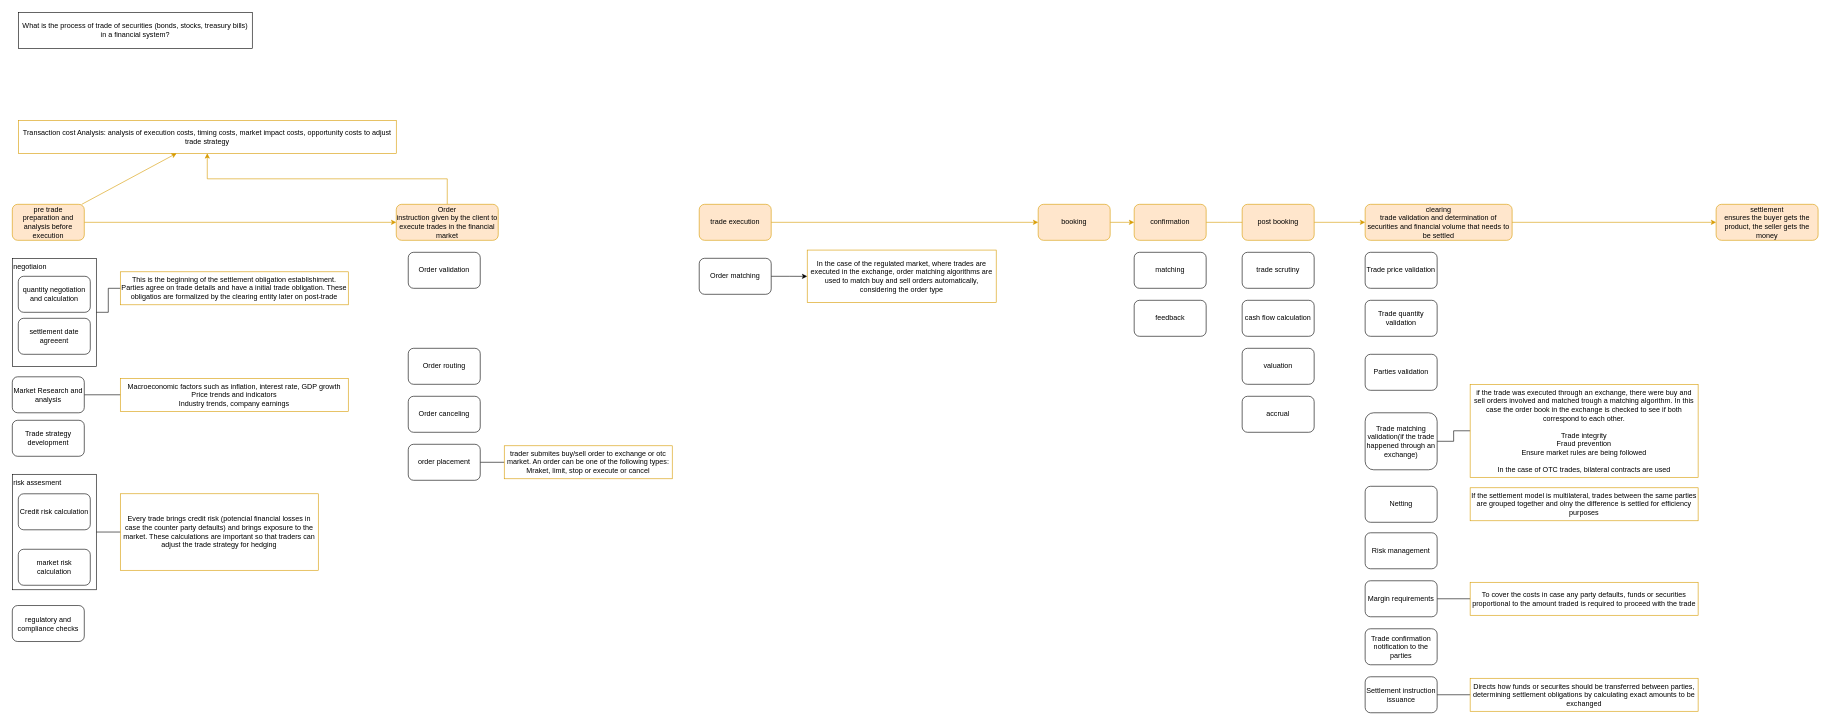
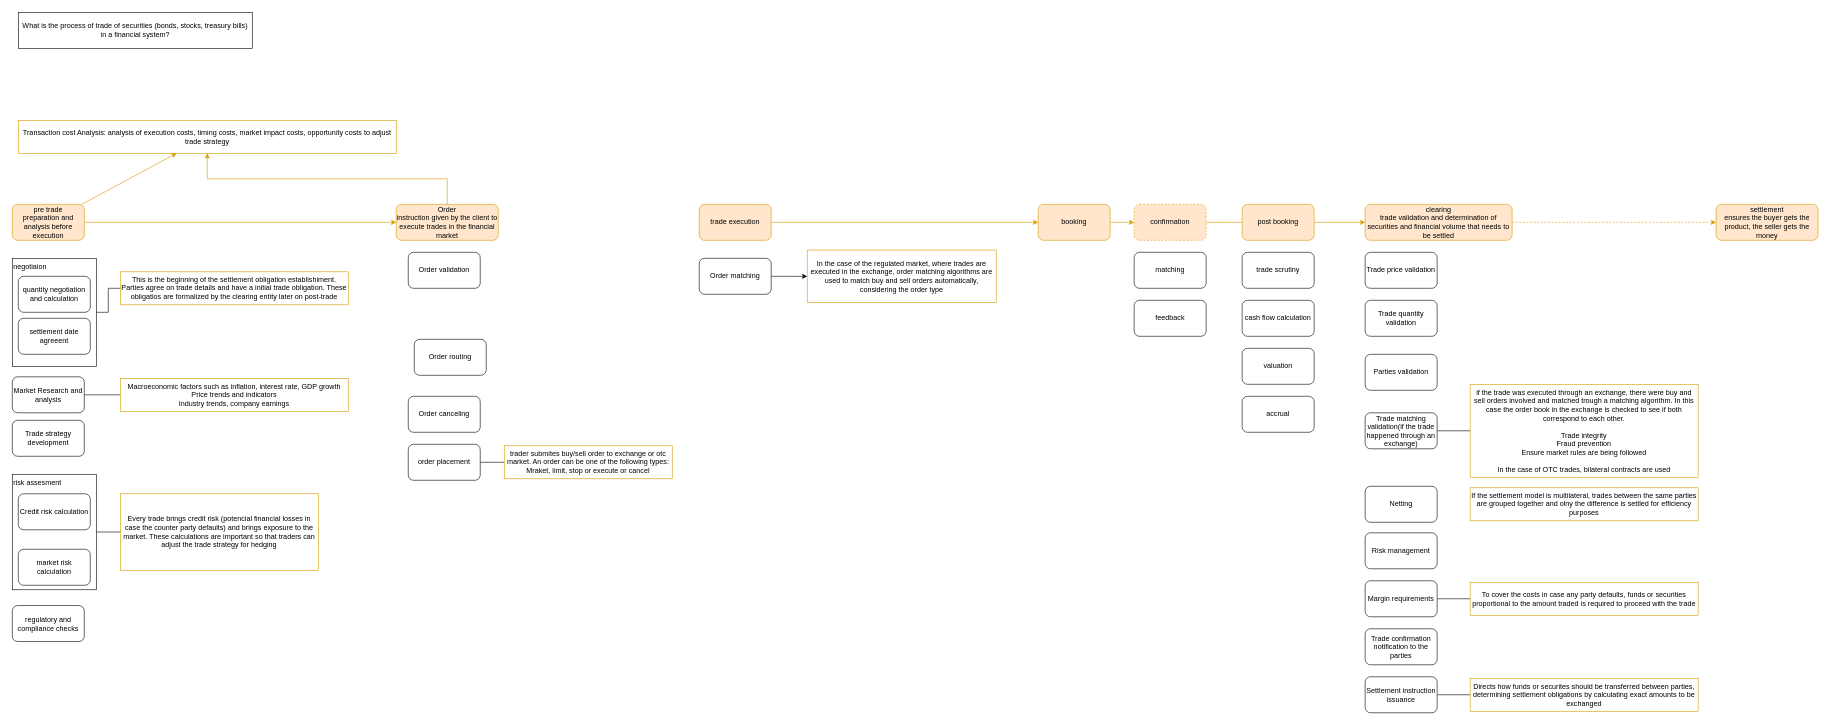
  <mxCell id="0" />
  <mxCell id="1" parent="0" />
  <mxCell id="2" style="edgeStyle=orthogonalEdgeStyle;rounded=0;orthogonalLoop=1;jettySize=auto;html=1;fillColor=#ffe6cc;strokeColor=#d79b00;" parent="1" source="4" target="50" edge="1"><mxGeometry relative="1" as="geometry" /></mxCell>
  <mxCell id="3" style="rounded=0;orthogonalLoop=1;jettySize=auto;html=1;fillColor=#ffe6cc;strokeColor=#d79b00;" edge="1" parent="1" source="4" target="65"><mxGeometry relative="1" as="geometry" /></mxCell>
  <mxCell id="4" value="pre trade&lt;div&gt;preparation and analysis before execution&lt;/div&gt;" style="rounded=1;whiteSpace=wrap;html=1;fillColor=#ffe6cc;strokeColor=#d79b00;" parent="1" vertex="1"><mxGeometry x="20" y="340" width="120" height="60" as="geometry" /></mxCell>
  <mxCell id="5" style="edgeStyle=orthogonalEdgeStyle;rounded=0;orthogonalLoop=1;jettySize=auto;html=1;fillColor=#ffe6cc;strokeColor=#d79b00;" parent="1" source="6" target="8" edge="1"><mxGeometry relative="1" as="geometry"><mxPoint x="1360" y="370" as="targetPoint" /></mxGeometry></mxCell>
  <mxCell id="6" value="trade execution" style="rounded=1;whiteSpace=wrap;html=1;fillColor=#ffe6cc;strokeColor=#d79b00;" parent="1" vertex="1"><mxGeometry x="1165" y="340" width="120" height="60" as="geometry" /></mxCell>
  <mxCell id="7" style="edgeStyle=orthogonalEdgeStyle;rounded=0;orthogonalLoop=1;jettySize=auto;html=1;fillColor=#ffe6cc;strokeColor=#d79b00;" parent="1" source="8" target="10" edge="1"><mxGeometry relative="1" as="geometry" /></mxCell>
  <mxCell id="8" value="booking" style="rounded=1;whiteSpace=wrap;html=1;fillColor=#ffe6cc;strokeColor=#d79b00;" parent="1" vertex="1"><mxGeometry x="1730" y="340" width="120" height="60" as="geometry" /></mxCell>
  <mxCell id="9" style="edgeStyle=orthogonalEdgeStyle;rounded=0;orthogonalLoop=1;jettySize=auto;html=1;fillColor=#ffe6cc;strokeColor=#d79b00;" parent="1" source="10" edge="1"><mxGeometry relative="1" as="geometry"><mxPoint x="2080" y="370" as="targetPoint" /></mxGeometry></mxCell>
- <mxCell id="10" value="confirmation" style="rounded=1;whiteSpace=wrap;html=1;fillColor=#ffe6cc;strokeColor=#d79b00;" parent="1" vertex="1"><mxGeometry x="1890" y="340" width="120" height="60" as="geometry" /></mxCell>
+ <mxCell id="10" value="confirmation" style="rounded=1;whiteSpace=wrap;html=1;fillColor=#ffe6cc;strokeColor=#d79b00;dashed=1;" parent="1" vertex="1"><mxGeometry x="1890" y="340" width="120" height="60" as="geometry" /></mxCell>
  <mxCell id="11" value="cash flow calculation" style="rounded=1;whiteSpace=wrap;html=1;" parent="1" vertex="1"><mxGeometry x="2070" y="500" width="120" height="60" as="geometry" /></mxCell>
  <mxCell id="12" value="valuation" style="rounded=1;whiteSpace=wrap;html=1;" parent="1" vertex="1"><mxGeometry x="2070" y="580" width="120" height="60" as="geometry" /></mxCell>
  <mxCell id="13" value="accrual" style="rounded=1;whiteSpace=wrap;html=1;" parent="1" vertex="1"><mxGeometry x="2070" y="660" width="120" height="60" as="geometry" /></mxCell>
- <mxCell id="14" style="edgeStyle=orthogonalEdgeStyle;rounded=0;orthogonalLoop=1;jettySize=auto;html=1;fillColor=#ffe6cc;strokeColor=#d79b00;" parent="1" source="15" target="16" edge="1"><mxGeometry relative="1" as="geometry"><mxPoint x="2855" y="370" as="targetPoint" /></mxGeometry></mxCell>
+ <mxCell id="14" style="edgeStyle=orthogonalEdgeStyle;rounded=0;orthogonalLoop=1;jettySize=auto;html=1;fillColor=#ffe6cc;strokeColor=#d79b00;dashed=1;" parent="1" source="15" target="16" edge="1"><mxGeometry relative="1" as="geometry"><mxPoint x="2855" y="370" as="targetPoint" /></mxGeometry></mxCell>
  <mxCell id="15" value="clearing&lt;div&gt;trade validation and determination of securities and financial volume that needs to be settled&lt;/div&gt;" style="rounded=1;whiteSpace=wrap;html=1;fillColor=#ffe6cc;strokeColor=#d79b00;" parent="1" vertex="1"><mxGeometry x="2275" y="340" width="245" height="60" as="geometry" /></mxCell>
  <mxCell id="16" value="settlement&lt;div&gt;ensures the buyer gets the product, the seller gets the money&lt;/div&gt;" style="rounded=1;whiteSpace=wrap;html=1;fillColor=#ffe6cc;strokeColor=#d79b00;" parent="1" vertex="1"><mxGeometry x="2860" y="340" width="170" height="60" as="geometry" /></mxCell>
  <mxCell id="17" style="edgeStyle=orthogonalEdgeStyle;rounded=0;orthogonalLoop=1;jettySize=auto;html=1;endArrow=none;startFill=0;" edge="1" parent="1" source="18" target="55"><mxGeometry relative="1" as="geometry" /></mxCell>
  <mxCell id="18" value="risk assesment" style="rounded=0;whiteSpace=wrap;html=1;align=left;verticalAlign=top;" parent="1" vertex="1"><mxGeometry x="20" y="790" width="140" height="192.5" as="geometry" /></mxCell>
  <mxCell id="19" value="Credit risk calculation" style="rounded=1;whiteSpace=wrap;html=1;" parent="1" vertex="1"><mxGeometry x="30" y="822.5" width="120" height="60" as="geometry" /></mxCell>
  <mxCell id="20" style="edgeStyle=orthogonalEdgeStyle;rounded=0;orthogonalLoop=1;jettySize=auto;html=1;endArrow=none;startFill=0;" edge="1" parent="1" source="21" target="46"><mxGeometry relative="1" as="geometry" /></mxCell>
  <mxCell id="21" value="negotiaion" style="rounded=0;whiteSpace=wrap;html=1;align=left;verticalAlign=top;" parent="1" vertex="1"><mxGeometry x="20" y="430" width="140" height="180" as="geometry" /></mxCell>
  <mxCell id="22" value="matching" style="rounded=1;whiteSpace=wrap;html=1;" parent="1" vertex="1"><mxGeometry x="1890" y="420" width="120" height="60" as="geometry" /></mxCell>
  <mxCell id="23" value="feedback" style="rounded=1;whiteSpace=wrap;html=1;" parent="1" vertex="1"><mxGeometry x="1890" y="500" width="120" height="60" as="geometry" /></mxCell>
  <mxCell id="24" style="edgeStyle=orthogonalEdgeStyle;rounded=0;orthogonalLoop=1;jettySize=auto;html=1;fillColor=#ffe6cc;strokeColor=#d79b00;" parent="1" source="25" target="15" edge="1"><mxGeometry relative="1" as="geometry" /></mxCell>
  <mxCell id="25" value="post booking" style="rounded=1;whiteSpace=wrap;html=1;fillColor=#ffe6cc;strokeColor=#d79b00;" parent="1" vertex="1"><mxGeometry x="2070" y="340" width="120" height="60" as="geometry" /></mxCell>
  <mxCell id="26" value="trade scrutiny" style="rounded=1;whiteSpace=wrap;html=1;" parent="1" vertex="1"><mxGeometry x="2070" y="420" width="120" height="60" as="geometry" /></mxCell>
  <mxCell id="27" value="Trade price validation" style="rounded=1;whiteSpace=wrap;html=1;" vertex="1" parent="1"><mxGeometry x="2275" y="420" width="120" height="60" as="geometry" /></mxCell>
  <mxCell id="28" value="Trade quantity validation" style="rounded=1;whiteSpace=wrap;html=1;" vertex="1" parent="1"><mxGeometry x="2275" y="500" width="120" height="60" as="geometry" /></mxCell>
  <mxCell id="29" style="edgeStyle=orthogonalEdgeStyle;rounded=0;orthogonalLoop=1;jettySize=auto;html=1;endArrow=none;startFill=0;" edge="1" parent="1" source="30" target="34"><mxGeometry relative="1" as="geometry" /></mxCell>
- <mxCell id="30" value="Trade matching validation(if the trade happened through an exchange)" style="rounded=1;whiteSpace=wrap;html=1;" vertex="1" parent="1"><mxGeometry x="2275" y="687.5" width="120" height="95" as="geometry" /></mxCell>
+ <mxCell id="30" value="Trade matching validation(if the trade happened through an exchange)" style="rounded=1;whiteSpace=wrap;html=1;" vertex="1" parent="1"><mxGeometry x="2275" y="687.5" width="120" height="60" as="geometry" /></mxCell>
  <mxCell id="31" value="Netting" style="rounded=1;whiteSpace=wrap;html=1;" vertex="1" parent="1"><mxGeometry x="2275" y="810" width="120" height="60" as="geometry" /></mxCell>
  <mxCell id="32" value="What is the process of trade of securities (bonds, stocks, treasury bills) in a financial system?" style="rounded=0;whiteSpace=wrap;html=1;" vertex="1" parent="1"><mxGeometry x="30" y="20" width="390" height="60" as="geometry" /></mxCell>
  <mxCell id="33" value="If the settlement model is multilateral, trades between the same parties are grouped together and olny the difference is settled for efficiency purposes" style="rounded=0;whiteSpace=wrap;html=1;fillColor=none;strokeColor=#d79b00;" vertex="1" parent="1"><mxGeometry x="2450" y="812.5" width="380" height="55" as="geometry" /></mxCell>
  <mxCell id="34" value="if the trade was executed through an exchange, there were buy and sell orders involved and matched trough a matching algorithm. In this case the order book in the exchange is checked to see if both correspond to each other.&lt;div&gt;&lt;br&gt;&lt;/div&gt;&lt;div&gt;Trade integrity&lt;/div&gt;&lt;div&gt;Fraud prevention&lt;/div&gt;&lt;div&gt;Ensure market rules are being followed&lt;/div&gt;&lt;div&gt;&lt;br&gt;&lt;/div&gt;&lt;div&gt;In the case of OTC trades, bilateral contracts are used&lt;/div&gt;" style="rounded=0;whiteSpace=wrap;html=1;fillColor=none;strokeColor=#d79b00;" vertex="1" parent="1"><mxGeometry x="2450" y="640" width="380" height="155" as="geometry" /></mxCell>
  <mxCell id="35" value="Risk management" style="rounded=1;whiteSpace=wrap;html=1;" vertex="1" parent="1"><mxGeometry x="2275" y="887.5" width="120" height="60" as="geometry" /></mxCell>
  <mxCell id="36" style="edgeStyle=orthogonalEdgeStyle;rounded=0;orthogonalLoop=1;jettySize=auto;html=1;endArrow=none;startFill=0;" edge="1" parent="1" source="37" target="39"><mxGeometry relative="1" as="geometry" /></mxCell>
  <mxCell id="37" value="Margin requirements" style="rounded=1;whiteSpace=wrap;html=1;" vertex="1" parent="1"><mxGeometry x="2275" y="967.5" width="120" height="60" as="geometry" /></mxCell>
  <mxCell id="38" value="Trade confirmation notification to the parties" style="rounded=1;whiteSpace=wrap;html=1;" vertex="1" parent="1"><mxGeometry x="2275" y="1047.5" width="120" height="60" as="geometry" /></mxCell>
  <mxCell id="39" value="To cover the costs in case any party defaults, funds or securities proportional to the amount traded is required to proceed with the trade" style="rounded=0;whiteSpace=wrap;html=1;fillColor=none;strokeColor=#d79b00;" vertex="1" parent="1"><mxGeometry x="2450" y="970" width="380" height="55" as="geometry" /></mxCell>
  <mxCell id="40" style="edgeStyle=orthogonalEdgeStyle;rounded=0;orthogonalLoop=1;jettySize=auto;html=1;endArrow=none;startFill=0;" edge="1" parent="1" source="41" target="43"><mxGeometry relative="1" as="geometry" /></mxCell>
  <mxCell id="41" value="Settlement instruction issuance" style="rounded=1;whiteSpace=wrap;html=1;" vertex="1" parent="1"><mxGeometry x="2275" y="1127.5" width="120" height="60" as="geometry" /></mxCell>
  <mxCell id="42" value="Parties validation" style="rounded=1;whiteSpace=wrap;html=1;" vertex="1" parent="1"><mxGeometry x="2275" y="590" width="120" height="60" as="geometry" /></mxCell>
  <mxCell id="43" value="Directs how funds or securites should be transferred between parties, determining settlement obligations by calculating exact amounts to be exchanged" style="rounded=0;whiteSpace=wrap;html=1;fillColor=none;strokeColor=#d79b00;" vertex="1" parent="1"><mxGeometry x="2450" y="1130" width="380" height="55" as="geometry" /></mxCell>
  <mxCell id="44" value="quantity negotiation and calculation" style="rounded=1;whiteSpace=wrap;html=1;" vertex="1" parent="1"><mxGeometry x="30" y="460" width="120" height="60" as="geometry" /></mxCell>
  <mxCell id="45" value="settlement date agreeent" style="rounded=1;whiteSpace=wrap;html=1;" vertex="1" parent="1"><mxGeometry x="30" y="530" width="120" height="60" as="geometry" /></mxCell>
  <mxCell id="46" value="This is the beginning of the settlement obligation establishiment. Parties agree on trade details and have a initial trade obligation. These obligatios are formalized by the clearing entity later on post-trade" style="rounded=0;whiteSpace=wrap;html=1;fillColor=none;strokeColor=#d79b00;" vertex="1" parent="1"><mxGeometry x="200" y="452.5" width="380" height="55" as="geometry" /></mxCell>
  <mxCell id="47" style="edgeStyle=orthogonalEdgeStyle;rounded=0;orthogonalLoop=1;jettySize=auto;html=1;" edge="1" parent="1" source="48" target="59"><mxGeometry relative="1" as="geometry" /></mxCell>
  <mxCell id="48" value="Order matching" style="rounded=1;whiteSpace=wrap;html=1;" vertex="1" parent="1"><mxGeometry x="1165" y="430" width="120" height="60" as="geometry" /></mxCell>
  <mxCell id="49" style="edgeStyle=orthogonalEdgeStyle;rounded=0;orthogonalLoop=1;jettySize=auto;html=1;fillColor=#ffe6cc;strokeColor=#d79b00;" edge="1" parent="1" source="50" target="65"><mxGeometry relative="1" as="geometry" /></mxCell>
  <mxCell id="50" value="Order&lt;div&gt;instruction given by the client to execute trades in the financial market&lt;/div&gt;" style="rounded=1;whiteSpace=wrap;html=1;fillColor=#ffe6cc;strokeColor=#d79b00;" vertex="1" parent="1"><mxGeometry x="660" y="340" width="170" height="60" as="geometry" /></mxCell>
  <mxCell id="51" style="edgeStyle=orthogonalEdgeStyle;rounded=0;orthogonalLoop=1;jettySize=auto;html=1;endArrow=none;startFill=0;" edge="1" parent="1" source="52" target="53"><mxGeometry relative="1" as="geometry" /></mxCell>
  <mxCell id="52" value="order placement" style="rounded=1;whiteSpace=wrap;html=1;" vertex="1" parent="1"><mxGeometry x="680" y="740" width="120" height="60" as="geometry" /></mxCell>
  <mxCell id="53" value="trader submites buy/sell order to exchange or otc market. An order can be one of the following types: Mraket, limit, stop or execute or cancel" style="rounded=0;whiteSpace=wrap;html=1;fillColor=none;strokeColor=#d79b00;" vertex="1" parent="1"><mxGeometry x="840" y="742.5" width="280" height="55" as="geometry" /></mxCell>
  <mxCell id="54" value="market risk calculation" style="rounded=1;whiteSpace=wrap;html=1;" vertex="1" parent="1"><mxGeometry x="30" y="915" width="120" height="60" as="geometry" /></mxCell>
  <mxCell id="55" value="Every trade brings credit risk (potencial financial losses in case the counter party defaults) and brings exposure to the market. These calculations are important so that traders can adjust the trade strategy for hedging" style="rounded=0;whiteSpace=wrap;html=1;fillColor=none;strokeColor=#d79b00;" vertex="1" parent="1"><mxGeometry x="200" y="822.5" width="330" height="127.5" as="geometry" /></mxCell>
  <mxCell id="56" value="Order validation" style="rounded=1;whiteSpace=wrap;html=1;" vertex="1" parent="1"><mxGeometry x="680" y="420" width="120" height="60" as="geometry" /></mxCell>
- <mxCell id="57" value="Order routing" style="rounded=1;whiteSpace=wrap;html=1;" vertex="1" parent="1"><mxGeometry x="680" y="580" width="120" height="60" as="geometry" /></mxCell>
+ <mxCell id="57" value="Order routing" style="rounded=1;whiteSpace=wrap;html=1;" vertex="1" parent="1"><mxGeometry x="690" y="565" width="120" height="60" as="geometry" /></mxCell>
  <mxCell id="58" value="Order canceling" style="rounded=1;whiteSpace=wrap;html=1;" vertex="1" parent="1"><mxGeometry x="680" y="660" width="120" height="60" as="geometry" /></mxCell>
  <mxCell id="59" value="In the case of the regulated market, where trades are executed in the exchange, order matching algorithms are used to match buy and sell orders automatically, considering the order type" style="rounded=0;whiteSpace=wrap;html=1;fillColor=none;strokeColor=#d79b00;" vertex="1" parent="1"><mxGeometry x="1345" y="416.25" width="315" height="87.5" as="geometry" /></mxCell>
  <mxCell id="60" style="edgeStyle=orthogonalEdgeStyle;rounded=0;orthogonalLoop=1;jettySize=auto;html=1;endArrow=none;startFill=0;" edge="1" parent="1" source="61" target="62"><mxGeometry relative="1" as="geometry" /></mxCell>
  <mxCell id="61" value="Market Research and analysis" style="rounded=1;whiteSpace=wrap;html=1;" vertex="1" parent="1"><mxGeometry x="20" y="627.5" width="120" height="60" as="geometry" /></mxCell>
  <mxCell id="62" value="Macroeconomic factors such as inflation, interest rate, GDP growth&lt;div&gt;Price trends and indicators&lt;/div&gt;&lt;div&gt;Industry trends, company earnings&lt;/div&gt;" style="rounded=0;whiteSpace=wrap;html=1;fillColor=none;strokeColor=#d79b00;" vertex="1" parent="1"><mxGeometry x="200" y="630" width="380" height="55" as="geometry" /></mxCell>
  <mxCell id="63" value="Trade strategy development" style="rounded=1;whiteSpace=wrap;html=1;" vertex="1" parent="1"><mxGeometry x="20" y="700" width="120" height="60" as="geometry" /></mxCell>
  <mxCell id="64" value="regulatory and compliance checks" style="rounded=1;whiteSpace=wrap;html=1;" vertex="1" parent="1"><mxGeometry x="20" y="1008.75" width="120" height="60" as="geometry" /></mxCell>
  <mxCell id="65" value="Transaction cost Analysis: analysis of execution costs, timing costs, market impact costs, opportunity costs to adjust trade strategy" style="rounded=0;whiteSpace=wrap;html=1;fillColor=none;strokeColor=#d79b00;" vertex="1" parent="1"><mxGeometry x="30" y="200" width="630" height="55" as="geometry" /></mxCell>
